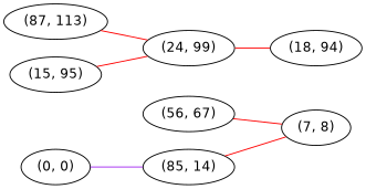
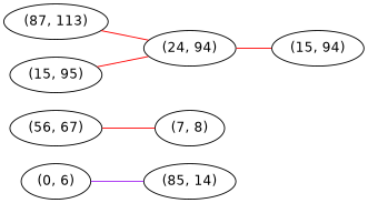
  graph {
    fontname="DejaVu Sans"
    rankdir=LR
    node [fontname="DejaVu Sans"]
    edge [color=red fontname="DejaVu Sans" weight=1]
    "(85, 14)"
    "(7, 8)"
-   "(0, 0)"
+   "(0, 0)" [label="(0, 6)"]
    "(87, 113)"
-   "(24, 99)"
-   "(18, 94)"
+   "(24, 99)" [label="(24, 94)"]
+   "(18, 94)" [label="(15, 94)"]
    "(56, 67)"
    "(15, 95)"
-   "(85, 14)" -- "(7, 8)"
    "(0, 0)" -- "(85, 14)" [color=purple weight=4]
    "(87, 113)" -- "(24, 99)"
    "(24, 99)" -- "(18, 94)"
    "(56, 67)" -- "(7, 8)"
    "(15, 95)" -- "(24, 99)"
  }
